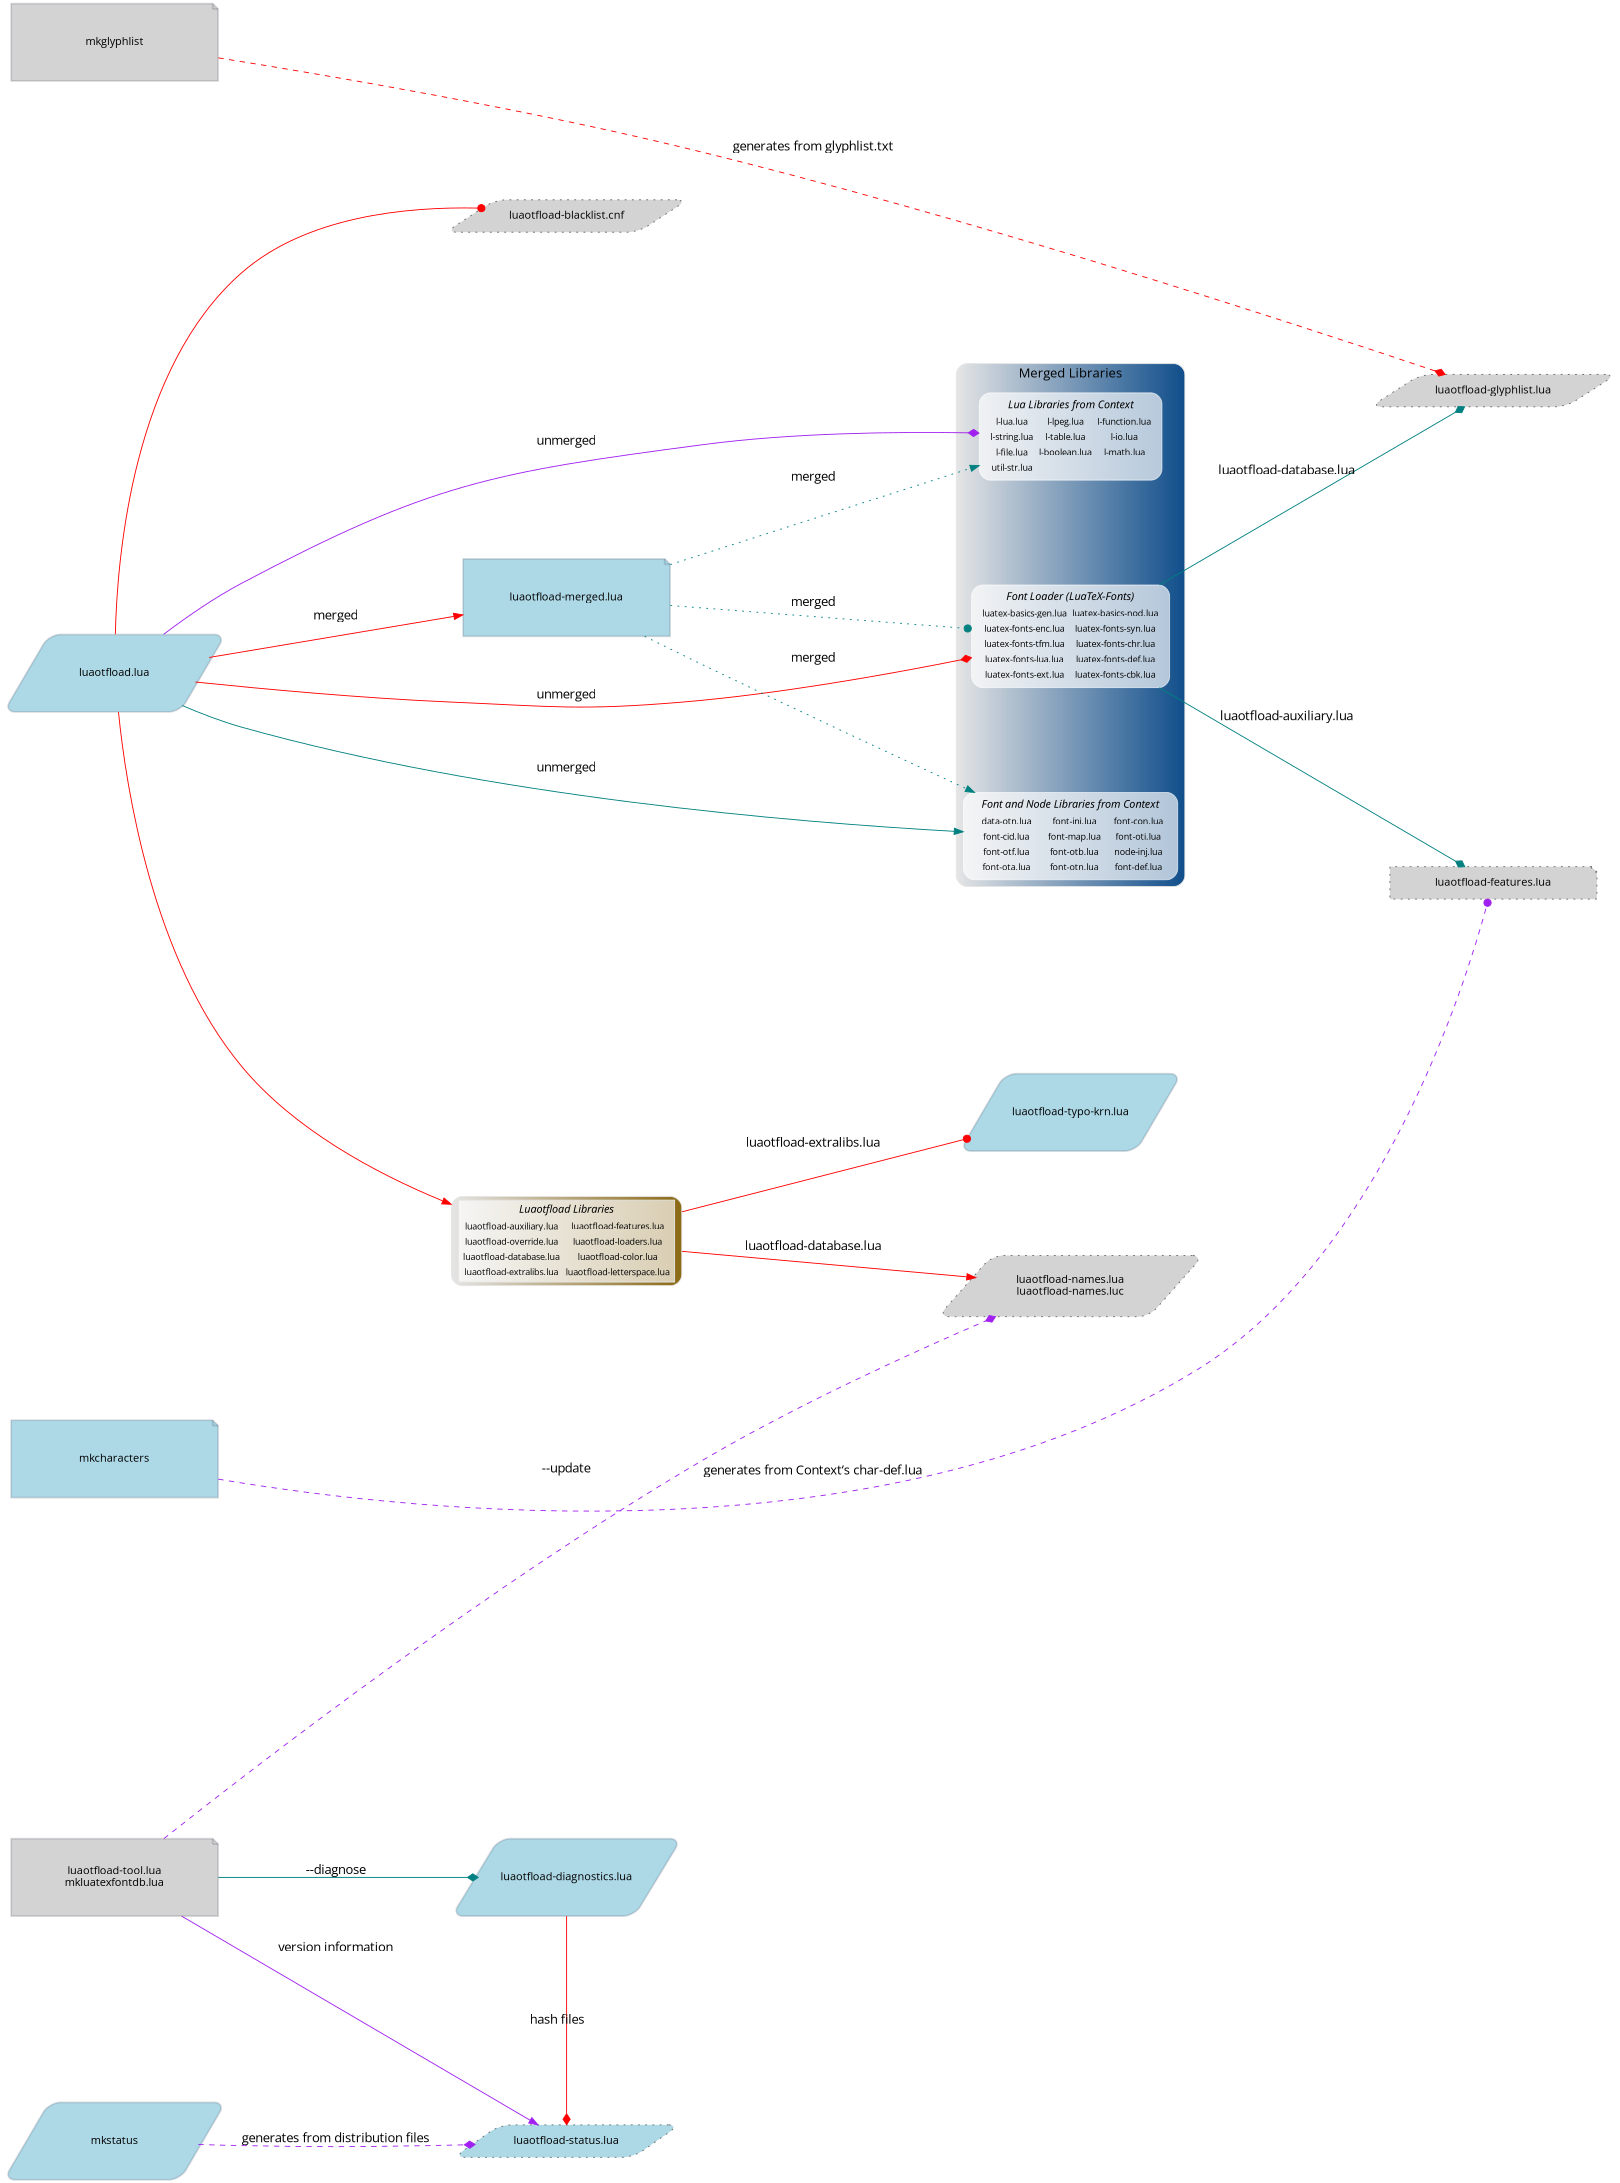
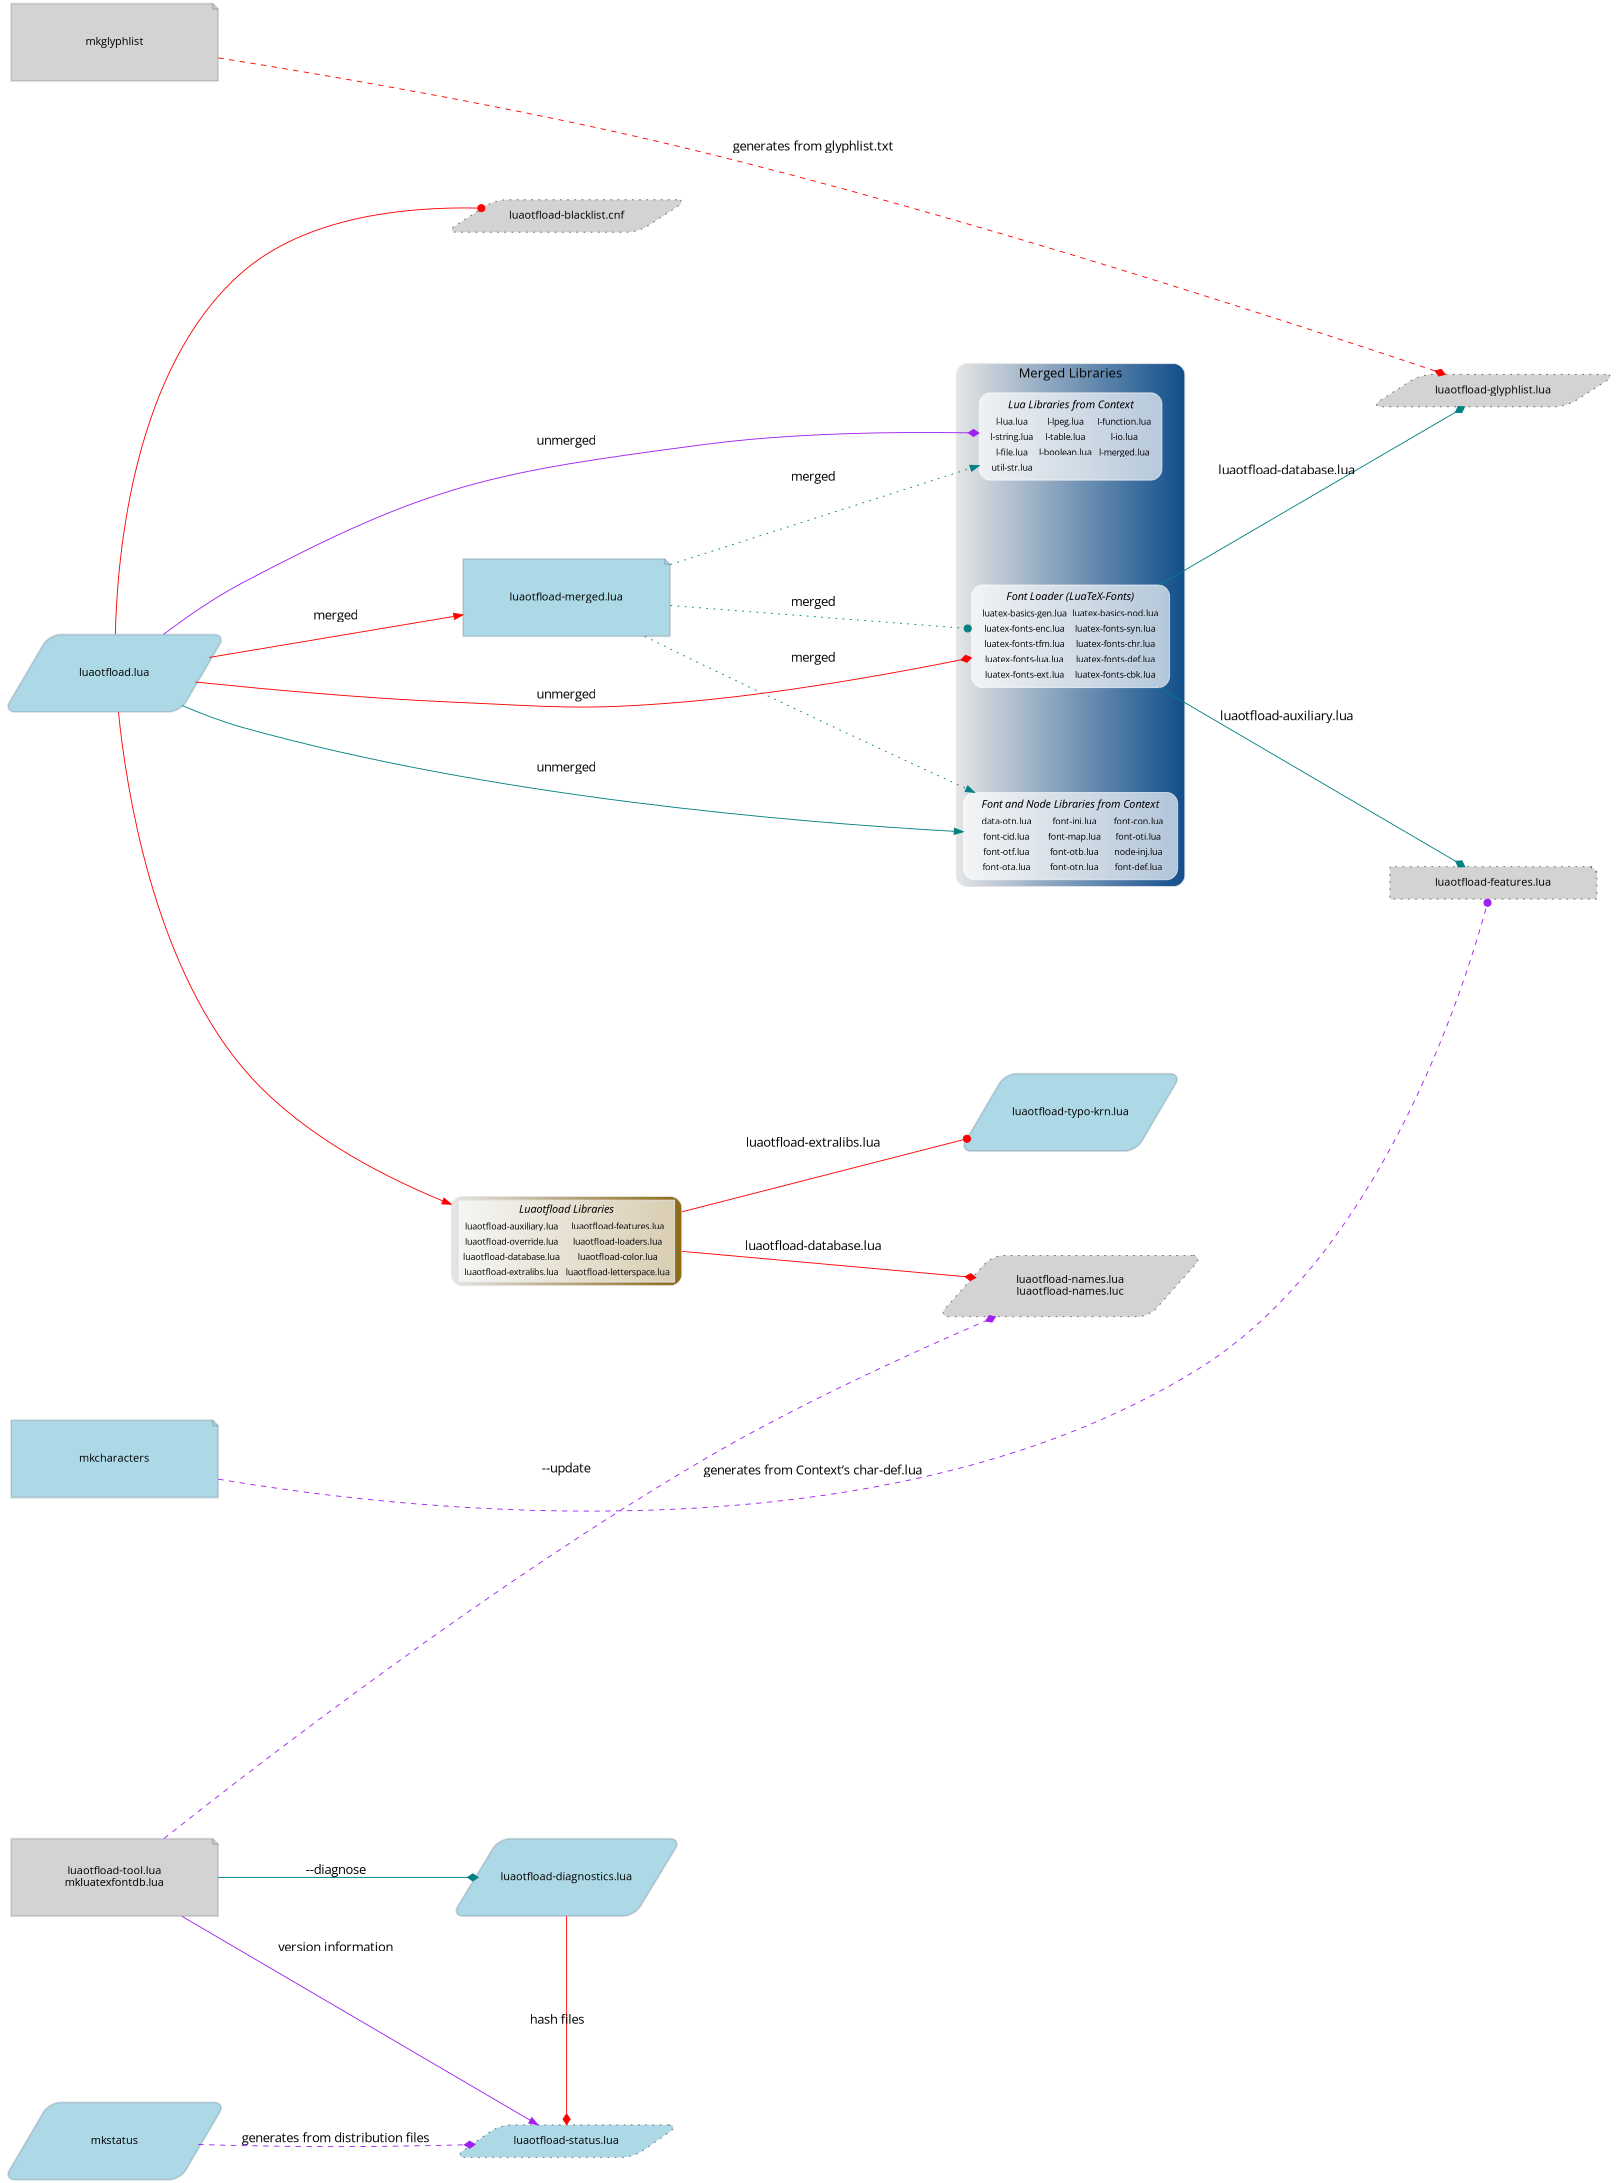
  strict digraph {
    compound=true
    fontname="Open Sans"
    fontsize=14.4
    labelfontname="Iwona Medium Regular"
    nodesep=1.618
    rankdir=LR
    ranksep=0.618
    node [color="#01012222" fillcolor=lightblue fontname="Open Sans" fontsize=12 shape=parallelogram style="filled,rounded"]
    edge [arrowhead=diamond color=red fontname="Open Sans" penwidth=1.0]
    n1 [fillcolor=lightgrey height="1.2cm" label="luaotfload-tool.lua\nmkluatexfontdb.lua" penwidth=2 shape=note width="3.2cm"]
    n2 [height="1.2cm" label="luaotfload.lua" penwidth=2 width="3.2cm"]
    n3 [height="1.2cm" label=mkstatus penwidth=2 width="3.2cm"]
    n4 [fillcolor=lightgrey height="1.2cm" label=mkglyphlist penwidth=2 shape=note width="3.2cm"]
    n5 [height="1.2cm" label=mkcharacters penwidth=2 shape=note width="3.2cm"]
-   n6 [color="#FFFFFFAA" fontsize=10 label=<             <table border="0">                 <th> <td colspan="3"> <font point-size="12" face="Iwona Italic">Lua Libraries from Context</font> </td> </th>                 <tr> <td>l-lua.lua</td>     <td>l-lpeg.lua</td>    <td>l-function.lua</td>  </tr>                 <tr> <td>l-string.lua</td>  <td>l-table.lua</td>   <td>l-io.lua</td>        </tr>                 <tr> <td>l-file.lua</td>    <td>l-boolean.lua</td> <td>l-math.lua</td>      </tr>                 <tr> <td>util-str.lua</td>                                                  </tr>             </table>         > shape=box fillcolor=""]
+   n6 [color="#FFFFFFAA" fontsize=10 label=<             <table border="0">                 <th> <td colspan="3"> <font point-size="12" face="Iwona Italic">Lua Libraries from Context</font> </td> </th>                 <tr> <td>l-lua.lua</td>     <td>l-lpeg.lua</td>    <td>l-function.lua</td>  </tr>                 <tr> <td>l-string.lua</td>  <td>l-table.lua</td>   <td>l-io.lua</td>        </tr>                 <tr> <td>l-file.lua</td>    <td>l-boolean.lua</td> <td>l-merged.lua</td>      </tr>                 <tr> <td>util-str.lua</td>                                                  </tr>             </table>         > shape=box fillcolor=""]
    n7 [color="#FFFFFFAA" fontsize=10 label=<             <table border="0">                 <th> <td colspan="2"> <font point-size="12" face="Iwona Italic">Font Loader (LuaTeX-Fonts)</font> </td> </th>                 <tr> <td>luatex-basics-gen.lua</td> <td>luatex-basics-nod.lua</td> </tr>                 <tr> <td>luatex-fonts-enc.lua</td>  <td>luatex-fonts-syn.lua</td> </tr>                 <tr> <td>luatex-fonts-tfm.lua</td>  <td>luatex-fonts-chr.lua</td> </tr>                 <tr> <td>luatex-fonts-lua.lua</td>  <td>luatex-fonts-def.lua</td> </tr>                 <tr> <td>luatex-fonts-ext.lua</td>  <td>luatex-fonts-cbk.lua</td> </tr>             </table>         > shape=box fillcolor=""]
    n8 [color="#FFFFFFAA" fontsize=10 label=<             <table border="0">                 <th> <td colspan="3"> <font point-size="12" face="Iwona Italic"> Font and Node Libraries from Context </font> </td> </th>                 <tr> <td>data-otn.lua</td> <td>font-ini.lua</td> <td>font-con.lua</td> </tr>                 <tr> <td>font-cid.lua</td> <td>font-map.lua</td> <td>font-oti.lua</td> </tr>                 <tr> <td>font-otf.lua</td> <td>font-otb.lua</td> <td>node-inj.lua</td> </tr>                 <tr> <td>font-ota.lua</td> <td>font-otn.lua</td> <td>font-def.lua</td> </tr>             </table>         > shape=box fillcolor=""]
    n9 [color=grey40 fillcolor=lightgrey label="luaotfload-names.lua\nluaotfload-names.luc" style="filled,dotted,rounded" width="3.2cm"]
    n10 [height="1.2cm" label="luaotfload-diagnostics.lua" penwidth=2 width="3.2cm"]
    n11 [color=grey40 label="luaotfload-status.lua" style="filled,dotted,rounded" width="3.2cm"]
    n12 [height="1.2cm" label="luaotfload-merged.lua" penwidth=2 shape=note width="3.2cm"]
    n13 [color="grey90:goldenrod4" fontsize=10 label=<             <table cellborder="0" bgcolor="#FFFFFFAA">                 <th> <td colspan="2"> <font point-size="12" face="Iwona Italic">Luaotfload Libraries</font> </td> </th>                 <tr> <td>luaotfload-auxiliary.lua</td>  <td>luaotfload-features.lua</td>    </tr>                 <tr> <td>luaotfload-override.lua</td>   <td>luaotfload-loaders.lua</td>     </tr>                 <tr> <td>luaotfload-database.lua</td>   <td>luaotfload-color.lua</td>       </tr>                 <tr> <td>luaotfload-extralibs.lua</td>  <td>luaotfload-letterspace.lua</td> </tr>             </table>         > shape=box fillcolor=""]
    n14 [color=grey40 fillcolor=lightgrey label="luaotfload-blacklist.cnf" style="filled,dotted,rounded" width="3.2cm"]
    n15 [color=grey40 fillcolor=lightgrey label="luaotfload-glyphlist.lua" style="filled,dotted,rounded" width="3.2cm"]
    n16 [color=grey40 fillcolor=lightgrey label="luaotfload-features.lua" shape=note style="filled,dotted,rounded" width="3.2cm"]
    n17 [height="1.2cm" label="luaotfload-typo-krn.lua" penwidth=2 width="3.2cm"]
    subgraph sub_1 {
      rank=same
      n1
      n2
      n3
      n4
      n5
    }
    subgraph cluster_2 {
      color="grey90:dodgerblue4"
      gradientangle=0
      label="Merged Libraries"
      rank=same
      style="filled,rounded"
      n6
      n7
      n8
    }
    n1 -> n9 [color=purple label="--update" style=dashed]
    n1 -> n10 [color=teal label="--diagnose"]
    n1 -> n11 [arrowhead=normal color=purple label="version information"]
    n2 -> n6 [color=purple label=unmerged style=solid]
    n2 -> n7 [label=unmerged style=solid]
    n2 -> n8 [arrowhead=normal color=teal label=unmerged style=solid]
    n2 -> n12 [arrowhead=normal label=merged]
    n2 -> n13 [arrowhead=normal]
    n2 -> n14 [arrowhead=dot]
    n3 -> n11 [color=purple label="generates from distribution files" style=dashed]
    n4 -> n15 [label="generates from glyphlist.txt" style=dashed]
    n5 -> n16 [arrowhead=dot color=purple label="generates from Context’s char-def.lua" style=dashed]
    n7 -> n15 [color=teal label="luaotfload-database.lua"]
    n7 -> n16 [color=teal label="luaotfload-auxiliary.lua"]
    n10 -> n11 [constraint=no label="hash files"]
    n12 -> n6 [arrowhead=normal color=teal label=merged style=dotted]
    n12 -> n7 [arrowhead=dot color=teal label=merged style=dotted]
    n12 -> n8 [arrowhead=normal color=teal label=merged style=dotted]
-   n13 -> n9 [arrowhead=normal label="luaotfload-database.lua"]
+   n13 -> n9 [label="luaotfload-database.lua"]
    n13 -> n17 [arrowhead=dot label="luaotfload-extralibs.lua"]
  }
